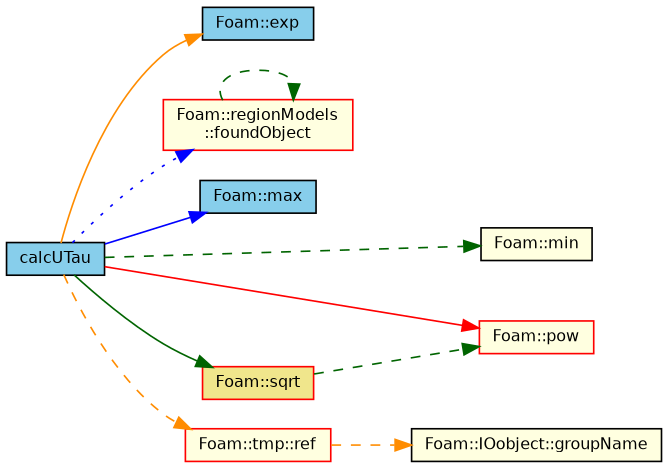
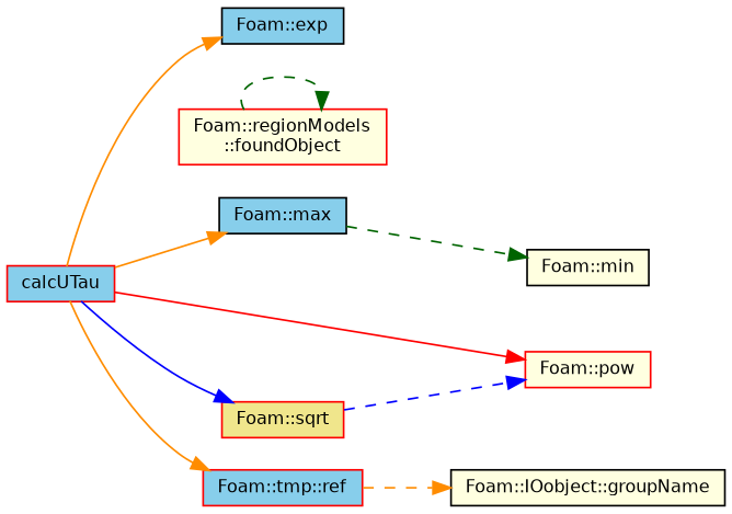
  digraph {
    rankdir=LR
    node [color=black fillcolor=skyblue fontname=Helvetica fontsize=10 shape=record style=filled]
    edge [color=darkorange fontname=Helvetica fontsize=10 labelfontname=Helvetica labelfontsize=10 style=solid]
-   n1 [fontcolor=black height=0.2 label=calcUTau width=0.4]
+   n1 [color=red fontcolor=black height=0.2 label=calcUTau width=0.4]
    n2 [height=0.2 label="Foam::exp" width=0.4]
    n3 [color=red fillcolor=lightyellow height=0.2 label="Foam::regionModels\l::foundObject" width=0.4]
    n4 [height=0.2 label="Foam::max" width=0.4]
    n5 [fillcolor=lightyellow height=0.2 label="Foam::min" width=0.4]
    n6 [color=red fillcolor=lightyellow height=0.2 label="Foam::pow" width=0.4]
-   n7 [color=red fillcolor=lightyellow height=0.2 label="Foam::tmp::ref" width=0.4]
+   n7 [color=red height=0.2 label="Foam::tmp::ref" width=0.4]
    n8 [color=red fillcolor=khaki height=0.2 label="Foam::sqrt" width=0.4]
    n9 [fillcolor=lightyellow height=0.2 label="Foam::IOobject::groupName" width=0.4]
    n1 -> n2
-   n1 -> n3 [color=blue style=dotted]
-   n1 -> n4 [color=blue]
-   n1 -> n5 [color=darkgreen style=dashed]
+   n1 -> n4
+   n4 -> n5 [color=darkgreen style=dashed]
    n1 -> n6 [color=red]
-   n1 -> n7 [style=dashed]
-   n1 -> n8 [color=darkgreen]
+   n1 -> n7
+   n1 -> n8 [color=blue]
    n3 -> n3 [color=darkgreen style=dashed]
    n7 -> n9 [style=dashed]
-   n8 -> n6 [color=darkgreen style=dashed]
+   n8 -> n6 [color=blue style=dashed]
  }
